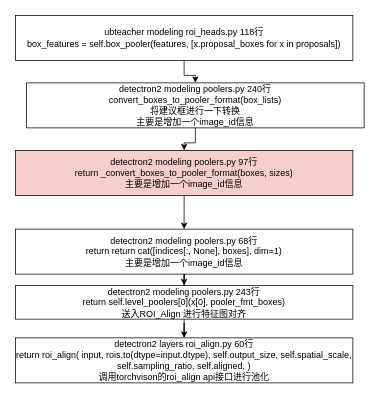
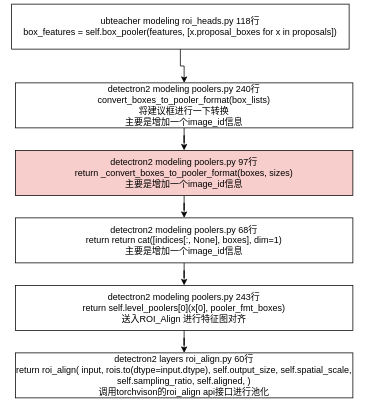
  <mxCell id="0" />
  <mxCell id="1" parent="0" />
  <mxCell id="2" value="" style="edgeStyle=orthogonalEdgeStyle;rounded=0;orthogonalLoop=1;jettySize=auto;html=1;" edge="1" parent="1" source="3" target="5"><mxGeometry relative="1" as="geometry" /></mxCell>
- <mxCell id="3" value="ubteacher modeling roi_heads.py 118行&lt;br&gt;box_features = self.box_pooler(features, [x.proposal_boxes for x in proposals])" style="rounded=0;whiteSpace=wrap;html=1;" vertex="1" parent="1"><mxGeometry x="20" y="20" width="450" height="60" as="geometry" /></mxCell>
+ <mxCell id="3" value="ubteacher modeling roi_heads.py 118行&lt;br&gt;box_features = self.box_pooler(features, [x.proposal_boxes for x in proposals])" style="rounded=0;whiteSpace=wrap;html=1;" vertex="1" parent="1"><mxGeometry x="15" y="5" width="450" height="60" as="geometry" /></mxCell>
  <mxCell id="4" value="" style="edgeStyle=orthogonalEdgeStyle;rounded=0;orthogonalLoop=1;jettySize=auto;html=1;" edge="1" parent="1" source="5" target="7"><mxGeometry relative="1" as="geometry" /></mxCell>
- <mxCell id="5" value="detectron2 modeling poolers.py 240行&lt;br&gt;convert_boxes_to_pooler_format(box_lists)&lt;br&gt;将建议框进行一下转换&lt;br&gt;主要是增加一个image_id信息" style="rounded=0;whiteSpace=wrap;html=1;" vertex="1" parent="1"><mxGeometry x="35" y="110" width="450" height="60" as="geometry" /></mxCell>
+ <mxCell id="5" value="detectron2 modeling poolers.py 240行&lt;br&gt;convert_boxes_to_pooler_format(box_lists)&lt;br&gt;将建议框进行一下转换&lt;br&gt;主要是增加一个image_id信息" style="rounded=0;whiteSpace=wrap;html=1;" vertex="1" parent="1"><mxGeometry x="20" y="110" width="450" height="60" as="geometry" /></mxCell>
  <mxCell id="6" value="" style="edgeStyle=orthogonalEdgeStyle;rounded=0;orthogonalLoop=1;jettySize=auto;html=1;" edge="1" parent="1" source="7" target="9"><mxGeometry relative="1" as="geometry" /></mxCell>
  <mxCell id="7" value="detectron2 modeling poolers.py 97行&lt;br&gt;return _convert_boxes_to_pooler_format(boxes, sizes)&lt;br&gt;主要是增加一个image_id信息" style="rounded=0;whiteSpace=wrap;html=1;fillColor=#f8cecc;" vertex="1" parent="1"><mxGeometry x="20" y="200" width="450" height="60" as="geometry" /></mxCell>
  <mxCell id="8" value="" style="edgeStyle=orthogonalEdgeStyle;rounded=0;orthogonalLoop=1;jettySize=auto;html=1;" edge="1" parent="1" source="9" target="11"><mxGeometry relative="1" as="geometry" /></mxCell>
- <mxCell id="9" value="detectron2 modeling poolers.py 68行&lt;br&gt;return return cat([indices[:, None], boxes], dim=1)&lt;br&gt;主要是增加一个image_id信息" style="rounded=0;whiteSpace=wrap;html=1;" vertex="1" parent="1"><mxGeometry x="20" y="305" width="450" height="60" as="geometry" /></mxCell>
+ <mxCell id="9" value="detectron2 modeling poolers.py 68行&lt;br&gt;return return cat([indices[:, None], boxes], dim=1)&lt;br&gt;主要是增加一个image_id信息" style="rounded=0;whiteSpace=wrap;html=1;" vertex="1" parent="1"><mxGeometry x="20" y="290" width="450" height="60" as="geometry" /></mxCell>
  <mxCell id="10" value="" style="edgeStyle=orthogonalEdgeStyle;rounded=0;orthogonalLoop=1;jettySize=auto;html=1;" edge="1" parent="1" source="11" target="12"><mxGeometry relative="1" as="geometry" /></mxCell>
- <mxCell id="11" value="detectron2 modeling poolers.py 243行&lt;br&gt;return self.level_poolers[0](x[0], pooler_fmt_boxes)&lt;br&gt;送入ROI_Align 进行特征图对齐" style="rounded=0;whiteSpace=wrap;html=1;" vertex="1" parent="1"><mxGeometry x="20" y="380" width="450" height="45" as="geometry" /></mxCell>
- <mxCell id="12" value="detectron2 layers roi_align.py 60行&lt;br&gt;return roi_align( input, rois.to(dtype=input.dtype), self.output_size, self.spatial_scale, self.sampling_ratio, self.aligned, )&lt;br&gt;调用torchvison的roi_align api接口进行池化" style="rounded=0;whiteSpace=wrap;html=1;" vertex="1" parent="1"><mxGeometry x="20" y="450" width="450" height="60" as="geometry" /></mxCell>
+ <mxCell id="11" value="detectron2 modeling poolers.py 243行&lt;br&gt;return self.level_poolers[0](x[0], pooler_fmt_boxes)&lt;br&gt;送入ROI_Align 进行特征图对齐" style="rounded=0;whiteSpace=wrap;html=1;" vertex="1" parent="1"><mxGeometry x="20" y="380" width="450" height="60" as="geometry" /></mxCell>
+ <mxCell id="12" value="detectron2 layers roi_align.py 60行&lt;br&gt;return roi_align( input, rois.to(dtype=input.dtype), self.output_size, self.spatial_scale, self.sampling_ratio, self.aligned, )&lt;br&gt;调用torchvison的roi_align api接口进行池化" style="rounded=0;whiteSpace=wrap;html=1;" vertex="1" parent="1"><mxGeometry x="20" y="470" width="450" height="60" as="geometry" /></mxCell>
